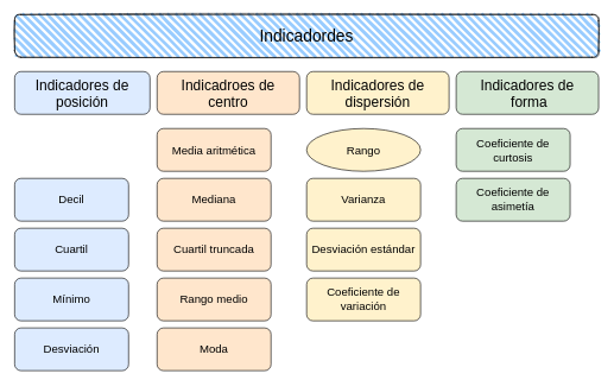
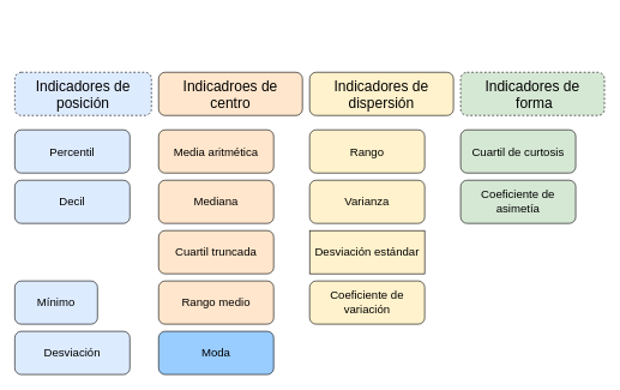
  <mxCell id="0" />
  <mxCell id="1" parent="0" />
- <mxCell id="2" value="&lt;span style=&quot;font-size: 23px;&quot;&gt;Indicadordes&lt;/span&gt;" style="rounded=1;whiteSpace=wrap;html=1;strokeWidth=1;fillWeight=4;hachureGap=8;hachureAngle=45;fillColor=#99CCFF;sketch=1;fontFamily=Helvetica;fontSource=https%3A%2F%2Ffonts.googleapis.com%2Fcss%3Ffamily%3DComing%2BSoon;fontSize=23;strokeColor=#000000;fontStyle=0" parent="1" vertex="1"><mxGeometry width="820" height="60" as="geometry" x="20" y="20" /></mxCell>
- <mxCell id="3" value="Indicadores de posición" style="rounded=1;whiteSpace=wrap;html=1;fontSize=20;fillColor=#DDEBFF;strokeColor=#000000;strokeWidth=1;" parent="1" vertex="1"><mxGeometry y="100" width="190" height="60" as="geometry" x="20" /></mxCell>
+ <mxCell id="3" value="Indicadores de posición" style="rounded=1;whiteSpace=wrap;html=1;fontSize=20;fillColor=#DDEBFF;strokeColor=#000000;strokeWidth=1;dashed=1;" parent="1" vertex="1"><mxGeometry y="100" width="190" height="60" as="geometry" x="20" /></mxCell>
  <mxCell id="4" value="Indicadroes de &lt;br&gt;centro" style="rounded=1;whiteSpace=wrap;html=1;fontSize=20;fillColor=#FFE6CC;strokeWidth=1;strokeColor=#000000;" parent="1" vertex="1"><mxGeometry x="220" y="100" width="200" height="60" as="geometry" /></mxCell>
  <mxCell id="5" value="Indicadores de dispersión" style="rounded=1;whiteSpace=wrap;html=1;fontSize=20;fillColor=#fff2cc;strokeColor=#000000;strokeWidth=1;" parent="1" vertex="1"><mxGeometry x="430" y="100" width="200" height="60" as="geometry" /></mxCell>
- <mxCell id="6" value="Indicadores de&lt;br&gt;&amp;nbsp;forma" style="rounded=1;whiteSpace=wrap;html=1;fontSize=20;fillColor=#d5e8d4;strokeWidth=1;strokeColor=#000000;" parent="1" vertex="1"><mxGeometry x="640" y="100" width="200" height="60" as="geometry" /></mxCell>
+ <mxCell id="6" value="Indicadores de&lt;br&gt;&amp;nbsp;forma" style="rounded=1;whiteSpace=wrap;html=1;fontSize=20;fillColor=#d5e8d4;strokeWidth=1;strokeColor=#000000;dashed=1;" parent="1" vertex="1"><mxGeometry x="640" y="100" width="200" height="60" as="geometry" /></mxCell>
  <mxCell id="7" value="Coeficiente de variación" style="rounded=1;whiteSpace=wrap;html=1;fontSize=16;fillColor=#fff2cc;strokeColor=#000000;strokeWidth=1;" parent="1" vertex="1"><mxGeometry x="430" y="390" width="160" height="60" as="geometry" /></mxCell>
- <mxCell id="8" value="Desviación estándar" style="rounded=1;whiteSpace=wrap;html=1;fontSize=16;fillColor=#fff2cc;strokeColor=#000000;strokeWidth=1;" parent="1" vertex="1"><mxGeometry x="430" y="320" width="160" height="60" as="geometry" /></mxCell>
+ <mxCell id="8" value="Desviación estándar" style="whiteSpace=wrap;html=1;fontSize=16;fillColor=#fff2cc;strokeColor=#000000;strokeWidth=1;rounded=0;" parent="1" vertex="1"><mxGeometry x="430" y="320" width="160" height="60" as="geometry" /></mxCell>
  <mxCell id="9" value="Varianza" style="rounded=1;whiteSpace=wrap;html=1;fontSize=16;fillColor=#fff2cc;strokeColor=#000000;strokeWidth=1;" parent="1" vertex="1"><mxGeometry x="430" y="250" width="160" height="60" as="geometry" /></mxCell>
- <mxCell id="10" value="Rango" style="ellipse;whiteSpace=wrap;html=1;fontSize=16;fillColor=#fff2cc;strokeColor=#000000;strokeWidth=1;" parent="1" vertex="1"><mxGeometry x="430" y="180" width="160" height="60" as="geometry" /></mxCell>
+ <mxCell id="10" value="Rango" style="rounded=1;whiteSpace=wrap;html=1;fontSize=16;fillColor=#fff2cc;strokeColor=#000000;strokeWidth=1;" parent="1" vertex="1"><mxGeometry x="430" y="180" width="160" height="60" as="geometry" /></mxCell>
  <mxCell id="11" value="Coeficiente de asimetía" style="rounded=1;whiteSpace=wrap;html=1;fontSize=16;fillColor=#d5e8d4;strokeWidth=1;strokeColor=#000000;" parent="1" vertex="1"><mxGeometry x="640" y="250" width="160" height="60" as="geometry" /></mxCell>
- <mxCell id="12" value="Coeficiente de curtosis" style="rounded=1;whiteSpace=wrap;html=1;fontSize=16;fillColor=#d5e8d4;strokeWidth=1;strokeColor=#000000;" parent="1" vertex="1"><mxGeometry x="640" y="180" width="160" height="60" as="geometry" /></mxCell>
+ <mxCell id="12" value="Cuartil de curtosis" style="rounded=1;whiteSpace=wrap;html=1;fontSize=16;fillColor=#d5e8d4;strokeWidth=1;strokeColor=#000000;" parent="1" vertex="1"><mxGeometry x="640" y="180" width="160" height="60" as="geometry" /></mxCell>
  <mxCell id="13" value="Mediana" style="rounded=1;whiteSpace=wrap;html=1;fontSize=16;fillColor=#FFE6CC;strokeWidth=1;strokeColor=#000000;" parent="1" vertex="1"><mxGeometry x="220" y="250" width="160" height="60" as="geometry" /></mxCell>
  <mxCell id="14" value="Desviación" style="rounded=1;whiteSpace=wrap;html=1;fontSize=16;fillColor=#DDEBFF;strokeColor=#000000;strokeWidth=1;" parent="1" vertex="1"><mxGeometry y="460" width="160" height="60" as="geometry" x="20" /></mxCell>
- <mxCell id="15" value="Mínimo" style="rounded=1;whiteSpace=wrap;html=1;fontSize=16;fillColor=#DDEBFF;strokeColor=#000000;strokeWidth=1;" parent="1" vertex="1"><mxGeometry y="390" width="160" height="60" as="geometry" x="20" /></mxCell>
- <mxCell id="16" value="Cuartil" style="rounded=1;whiteSpace=wrap;html=1;fontSize=16;fillColor=#DDEBFF;strokeColor=#000000;strokeWidth=1;" parent="1" vertex="1"><mxGeometry y="320" width="160" height="60" as="geometry" x="20" /></mxCell>
+ <mxCell id="15" value="Mínimo" style="rounded=1;whiteSpace=wrap;html=1;fontSize=16;fillColor=#DDEBFF;strokeColor=#000000;strokeWidth=1;" parent="1" vertex="1"><mxGeometry x="20" y="390" width="115" height="60" as="geometry" /></mxCell>
  <mxCell id="17" value="Decil" style="rounded=1;whiteSpace=wrap;html=1;fontSize=16;fillColor=#DDEBFF;strokeColor=#000000;strokeWidth=1;" parent="1" vertex="1"><mxGeometry y="250" width="160" height="60" as="geometry" x="20" /></mxCell>
+ <mxCell id="18" value="Percentil" style="rounded=1;whiteSpace=wrap;html=1;fontSize=16;fillColor=#DDEBFF;strokeColor=#000000;strokeWidth=1;" parent="1" vertex="1"><mxGeometry y="180" width="160" height="60" as="geometry" x="20" /></mxCell>
  <mxCell id="19" value="Media aritmética" style="rounded=1;whiteSpace=wrap;html=1;fontSize=16;fillColor=#FFE6CC;strokeWidth=1;strokeColor=#000000;" parent="1" vertex="1"><mxGeometry x="220" y="180" width="160" height="60" as="geometry" /></mxCell>
  <mxCell id="20" value="Cuartil truncada" style="rounded=1;whiteSpace=wrap;html=1;fontSize=16;fillColor=#FFE6CC;strokeWidth=1;strokeColor=#000000;" parent="1" vertex="1"><mxGeometry x="220" y="320" width="160" height="60" as="geometry" /></mxCell>
  <mxCell id="21" value="Rango medio" style="rounded=1;whiteSpace=wrap;html=1;fontSize=16;fillColor=#FFE6CC;strokeWidth=1;strokeColor=#000000;" parent="1" vertex="1"><mxGeometry x="220" y="390" width="160" height="60" as="geometry" /></mxCell>
- <mxCell id="22" value="Moda" style="rounded=1;whiteSpace=wrap;html=1;fontSize=16;fillColor=#FFE6CC;strokeWidth=1;strokeColor=#000000;" parent="1" vertex="1"><mxGeometry x="220" y="460" width="160" height="60" as="geometry" /></mxCell>
+ <mxCell id="22" value="Moda" style="rounded=1;whiteSpace=wrap;html=1;fontSize=16;fillColor=#99ccff;strokeWidth=1;strokeColor=#000000;" parent="1" vertex="1"><mxGeometry x="220" y="460" width="160" height="60" as="geometry" /></mxCell>
